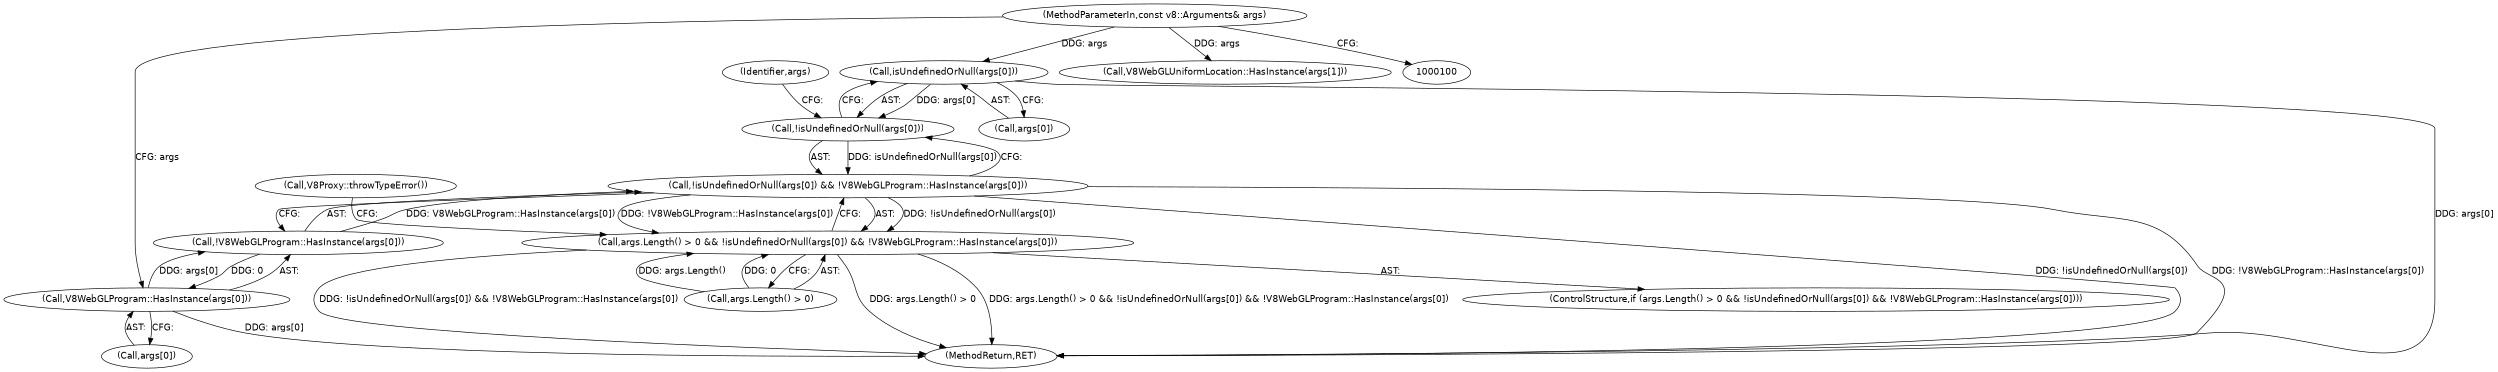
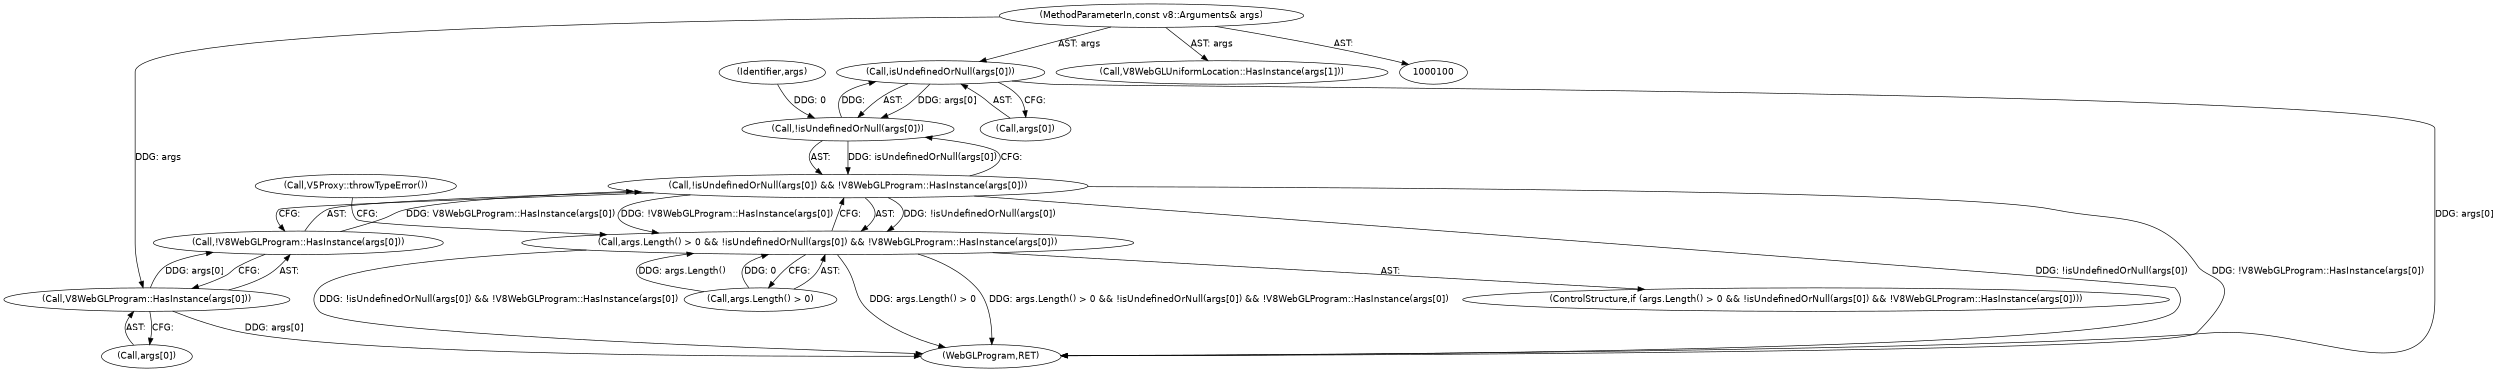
  digraph {
    fontname="DejaVu Sans"
    node [fontname="DejaVu Sans"]
    edge [fontname="DejaVu Sans"]
    n1 [label="(Call,isUndefinedOrNull(args[0]))"]
    n2 [label="(Call,!isUndefinedOrNull(args[0]))"]
-   n3 [label="(MethodReturn,RET)"]
+   n3 [label="(WebGLProgram,RET)"]
    n4 [label="(Call,args[0])"]
    n5 [label="(Call,!isUndefinedOrNull(args[0]) && !V8WebGLProgram::HasInstance(args[0]))"]
    n6 [label="(Call,V8WebGLProgram::HasInstance(args[0]))"]
    n7 [label="(Call,!V8WebGLProgram::HasInstance(args[0]))"]
    n8 [label="(Call,args[0])"]
    n9 [label="(MethodParameterIn,const v8::Arguments& args)"]
    n10 [label="(Call,V8WebGLUniformLocation::HasInstance(args[1]))"]
    1000100
    n12 [label="(Call,args.Length() > 0 && !isUndefinedOrNull(args[0]) && !V8WebGLProgram::HasInstance(args[0]))"]
    n13 [label="(ControlStructure,if (args.Length() > 0 && !isUndefinedOrNull(args[0]) && !V8WebGLProgram::HasInstance(args[0])))"]
    n14 [label="(Call,args.Length() > 0)"]
-   n15 [label="(Call,V8Proxy::throwTypeError())"]
+   n15 [label="(Call,V5Proxy::throwTypeError())"]
    n16 [label="(Identifier,args)"]
    n1 -> n2 [label="AST: "]
    n1 -> n2 [label="DDG: args[0]"]
    n1 -> n3 [label="DDG: args[0]"]
    n1 -> n4 [label="CFG: "]
-   n2 -> n1 [label="CFG: "]
+   n2 -> n1 [label="DDG: "]
    n2 -> n5 [label="AST: "]
    n2 -> n5 [label="DDG: isUndefinedOrNull(args[0])"]
    n4 -> n1 [label="AST: "]
    n5 -> n2 [label="CFG: "]
    n5 -> n3 [label="DDG: !V8WebGLProgram::HasInstance(args[0])"]
    n5 -> n3 [label="DDG: !isUndefinedOrNull(args[0])"]
    n5 -> n7 [label="CFG: "]
    n5 -> n12 [label="AST: "]
    n5 -> n12 [label="DDG: !isUndefinedOrNull(args[0])"]
    n5 -> n12 [label="DDG: !V8WebGLProgram::HasInstance(args[0])"]
    n6 -> n3 [label="DDG: args[0]"]
    n6 -> n7 [label="AST: "]
    n6 -> n7 [label="DDG: args[0]"]
    n6 -> n8 [label="CFG: "]
    n7 -> n5 [label="AST: "]
    n7 -> n5 [label="DDG: V8WebGLProgram::HasInstance(args[0])"]
-   n7 -> n6 [label="DDG: 0"]
+   n7 -> n6 [label="CFG: "]
    n8 -> n6 [label="AST: "]
-   n9 -> n1 [label="DDG: args"]
-   n9 -> n6 [label="CFG: args"]
-   n9 -> n10 [label="DDG: args"]
-   n9 -> 1000100 [label="CFG: "]
+   n9 -> n1 [label="AST: args"]
+   n9 -> n6 [label="DDG: args"]
+   n9 -> n10 [label="AST: args"]
+   n9 -> 1000100 [label="AST: "]
    n12 -> n3 [label="DDG: !isUndefinedOrNull(args[0]) && !V8WebGLProgram::HasInstance(args[0])"]
    n12 -> n3 [label="DDG: args.Length() > 0"]
    n12 -> n3 [label="DDG: args.Length() > 0 && !isUndefinedOrNull(args[0]) && !V8WebGLProgram::HasInstance(args[0])"]
    n12 -> n5 [label="CFG: "]
    n12 -> n13 [label="AST: "]
    n12 -> n14 [label="CFG: "]
    n14 -> n12 [label="AST: "]
    n14 -> n12 [label="DDG: args.Length()"]
    n14 -> n12 [label="DDG: 0"]
    n15 -> n12 [label="CFG: "]
-   n16 -> n2 [label="CFG: "]
+   n16 -> n2 [label="DDG: 0"]
  }
